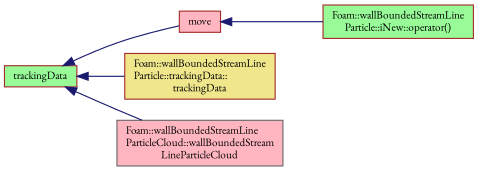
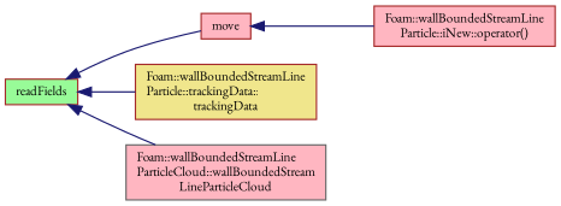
  digraph {
    fontname="EB Garamond"
    rankdir=LR
    node [color=brown fillcolor=palegreen fontname="EB Garamond" fontsize=10 shape=record style=filled]
    edge [color=midnightblue dir=back fontname="EB Garamond" fontsize=10 labelfontname=Helvetica labelfontsize=10 style=solid]
-   n1 [fontcolor=black height=0.2 label=trackingData width=0.4]
+   n1 [fontcolor=black height=0.2 label=readFields width=0.4]
    n2 [fillcolor=lightpink height=0.2 label=move width=0.4]
    n3 [fillcolor=khaki height=0.2 label="Foam::wallBoundedStreamLine\lParticle::trackingData::\ltrackingData" width=0.4]
    n4 [color=gray40 fillcolor=lightpink height=0.2 label="Foam::wallBoundedStreamLine\lParticleCloud::wallBoundedStream\lLineParticleCloud" width=0.4]
-   n5 [height=0.2 label="Foam::wallBoundedStreamLine\lParticle::iNew::operator()" width=0.4]
+   n5 [fillcolor=lightpink height=0.2 label="Foam::wallBoundedStreamLine\lParticle::iNew::operator()" width=0.4]
    n1 -> n2
    n1 -> n3
    n1 -> n4
    n2 -> n5
  }
